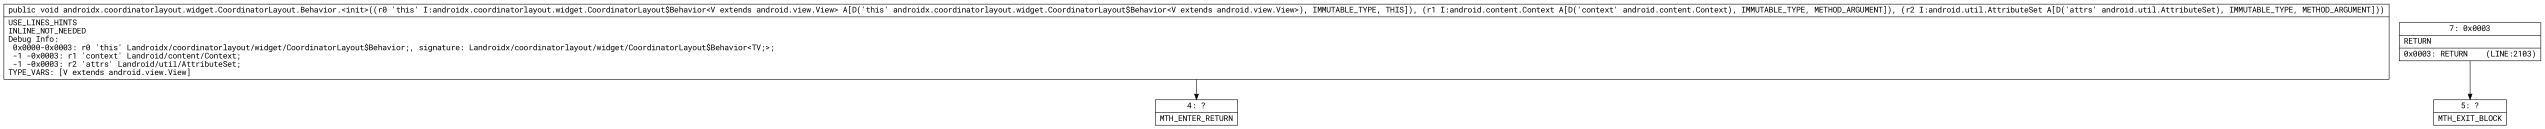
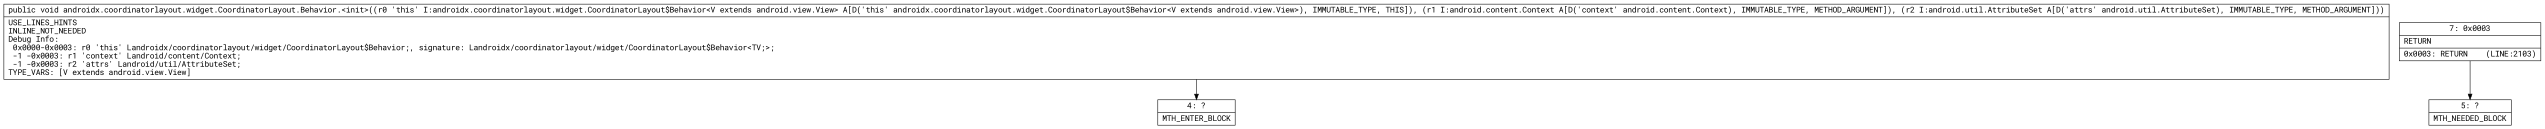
  digraph {
    fontname="Roboto Mono"
    node [fontname="Roboto Mono" shape=record]
    edge [fontname="Roboto Mono"]
-   n1 [label="{4\:\ ?|MTH_ENTER_RETURN\l}"]
+   n1 [label="{4\:\ ?|MTH_ENTER_BLOCK\l}"]
    n2 [label="{7\:\ 0x0003|RETURN\l|0x0003: RETURN    (LINE:2103)\l}"]
-   n3 [label="{5\:\ ?|MTH_EXIT_BLOCK\l}"]
+   n3 [label="{5\:\ ?|MTH_NEEDED_BLOCK\l}"]
    n4 [label="{public void androidx.coordinatorlayout.widget.CoordinatorLayout.Behavior.\<init\>((r0 'this' I:androidx.coordinatorlayout.widget.CoordinatorLayout$Behavior\<V extends android.view.View\> A[D('this' androidx.coordinatorlayout.widget.CoordinatorLayout$Behavior\<V extends android.view.View\>), IMMUTABLE_TYPE, THIS]), (r1 I:android.content.Context A[D('context' android.content.Context), IMMUTABLE_TYPE, METHOD_ARGUMENT]), (r2 I:android.util.AttributeSet A[D('attrs' android.util.AttributeSet), IMMUTABLE_TYPE, METHOD_ARGUMENT]))  | USE_LINES_HINTS\lINLINE_NOT_NEEDED\lDebug Info:\l  0x0000\-0x0003: r0 'this' Landroidx\/coordinatorlayout\/widget\/CoordinatorLayout$Behavior;, signature: Landroidx\/coordinatorlayout\/widget\/CoordinatorLayout$Behavior\<TV;\>;\l  \-1 \-0x0003: r1 'context' Landroid\/content\/Context;\l  \-1 \-0x0003: r2 'attrs' Landroid\/util\/AttributeSet;\lTYPE_VARS: [V extends android.view.View]\l}"]
    n2 -> n3
    n4 -> n1
  }
